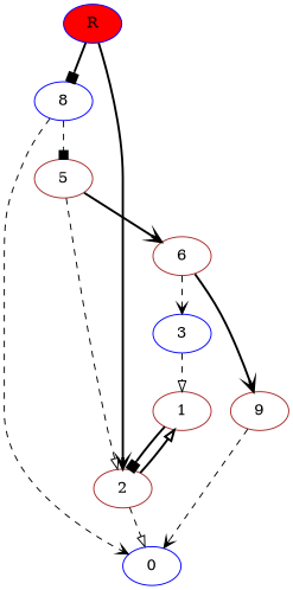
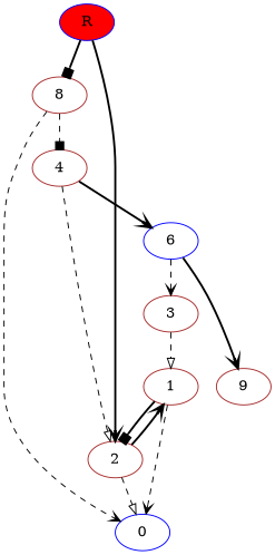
  digraph {
    node [color=blue]
    edge [arrowhead=vee style=dashed]
    1 [color=brown]
    2 [color=brown]
    n3 [label=0]
-   3
-   5 [color=brown]
-   6 [color=brown]
+   3 [color=brown]
+   5 [color=brown label=4]
+   6
    9 [color=brown]
-   8
+   8 [color=brown]
    R [fillcolor="#ff0000" style=filled]
    1 -> 2 [arrowhead=box style=bold]
-   9 -> n3
-   2 -> 1 [arrowhead=onormal style=bold]
+   1 -> n3
+   2 -> 1 [style=bold]
    2 -> n3 [arrowhead=onormal]
    3 -> 1 [arrowhead=onormal]
    5 -> 2 [arrowhead=onormal]
    5 -> 6 [style=bold]
    6 -> 3
    6 -> 9 [style=bold]
    8 -> n3
    8 -> 5 [arrowhead=box]
    R -> 2 [style=bold]
    R -> 8 [arrowhead=box style=bold]
  }
